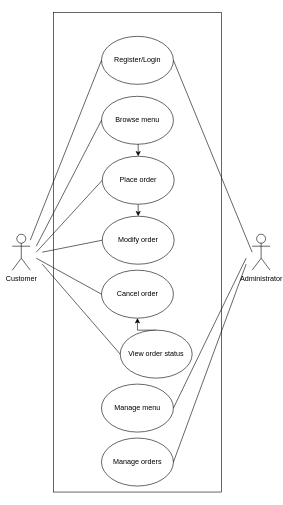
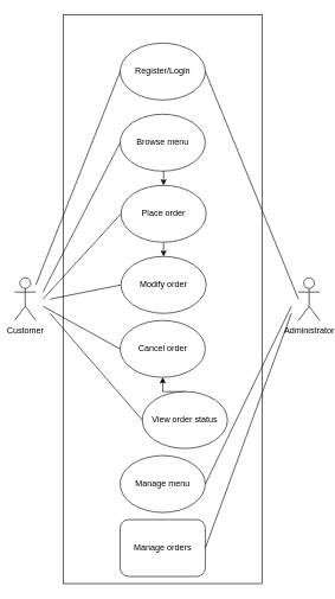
  <mxCell id="0" />
  <mxCell id="1" parent="0" />
  <mxCell id="2" value="" style="rounded=0;whiteSpace=wrap;html=1;direction=south;" parent="1" vertex="1"><mxGeometry x="88.75" y="20" width="280" height="800" as="geometry" /></mxCell>
  <mxCell id="3" value="Administrator" style="shape=umlActor;verticalLabelPosition=bottom;verticalAlign=top;html=1;outlineConnect=0;" parent="1" vertex="1"><mxGeometry x="420" y="390" width="30" height="60" as="geometry" /></mxCell>
  <mxCell id="4" value="Customer" style="shape=umlActor;verticalLabelPosition=bottom;verticalAlign=top;html=1;outlineConnect=0;" parent="1" vertex="1"><mxGeometry x="20" y="390" width="30" height="60" as="geometry" /></mxCell>
  <mxCell id="5" value="Register/Login" style="ellipse;whiteSpace=wrap;html=1;" parent="1" vertex="1"><mxGeometry x="168.75" y="60" width="120" height="80" as="geometry" /></mxCell>
  <mxCell id="6" style="edgeStyle=orthogonalEdgeStyle;rounded=0;orthogonalLoop=1;jettySize=auto;html=1;exitX=0.5;exitY=1;exitDx=0;exitDy=0;entryX=0.5;entryY=0;entryDx=0;entryDy=0;" parent="1" source="7" target="9" edge="1"><mxGeometry relative="1" as="geometry" /></mxCell>
  <mxCell id="7" value="Browse menu" style="ellipse;whiteSpace=wrap;html=1;" parent="1" vertex="1"><mxGeometry x="168.75" y="160" width="120" height="80" as="geometry" /></mxCell>
  <mxCell id="8" style="edgeStyle=orthogonalEdgeStyle;rounded=0;orthogonalLoop=1;jettySize=auto;html=1;exitX=0.5;exitY=1;exitDx=0;exitDy=0;entryX=0.5;entryY=0;entryDx=0;entryDy=0;" parent="1" source="9" target="10" edge="1"><mxGeometry relative="1" as="geometry" /></mxCell>
  <mxCell id="9" value="Place order" style="ellipse;whiteSpace=wrap;html=1;" parent="1" vertex="1"><mxGeometry x="170" y="260" width="120" height="80" as="geometry" /></mxCell>
  <mxCell id="10" value="Modify order" style="ellipse;whiteSpace=wrap;html=1;" parent="1" vertex="1"><mxGeometry x="170" y="360" width="120" height="80" as="geometry" /></mxCell>
  <mxCell id="11" value="Cancel order" style="ellipse;whiteSpace=wrap;html=1;" parent="1" vertex="1"><mxGeometry x="168.75" y="450" width="120" height="80" as="geometry" /></mxCell>
  <mxCell id="12" style="edgeStyle=orthogonalEdgeStyle;rounded=0;orthogonalLoop=1;jettySize=auto;html=1;exitX=0.5;exitY=0;exitDx=0;exitDy=0;entryX=0.5;entryY=1;entryDx=0;entryDy=0;" parent="1" source="13" target="11" edge="1"><mxGeometry relative="1" as="geometry" /></mxCell>
  <mxCell id="13" value="View order status" style="ellipse;whiteSpace=wrap;html=1;" parent="1" vertex="1"><mxGeometry x="200" y="550" width="120" height="80" as="geometry" /></mxCell>
  <mxCell id="14" value="Manage menu" style="ellipse;whiteSpace=wrap;html=1;" parent="1" vertex="1"><mxGeometry x="168.75" y="640" width="120" height="80" as="geometry" /></mxCell>
- <mxCell id="15" value="Manage orders" style="ellipse;whiteSpace=wrap;html=1;" parent="1" vertex="1"><mxGeometry x="168.75" y="730" width="120" height="80" as="geometry" /></mxCell>
+ <mxCell id="15" value="Manage orders" style="whiteSpace=wrap;html=1;rounded=1;" parent="1" vertex="1"><mxGeometry x="168.75" y="730" width="120" height="80" as="geometry" /></mxCell>
  <mxCell id="16" value="" style="endArrow=none;html=1;rounded=0;entryX=0;entryY=0.5;entryDx=0;entryDy=0;" parent="1" target="5" edge="1"><mxGeometry width="50" height="50" relative="1" as="geometry"><mxPoint x="50" y="400" as="sourcePoint" /><mxPoint x="110" y="360" as="targetPoint" /></mxGeometry></mxCell>
  <mxCell id="17" value="" style="endArrow=none;html=1;rounded=0;exitX=1;exitY=0.5;exitDx=0;exitDy=0;" parent="1" source="5" edge="1"><mxGeometry width="50" height="50" relative="1" as="geometry"><mxPoint x="370" y="470" as="sourcePoint" /><mxPoint x="420" y="420" as="targetPoint" /></mxGeometry></mxCell>
  <mxCell id="18" value="" style="endArrow=none;html=1;rounded=0;entryX=0;entryY=0.5;entryDx=0;entryDy=0;" parent="1" target="7" edge="1"><mxGeometry width="50" height="50" relative="1" as="geometry"><mxPoint x="60" y="410" as="sourcePoint" /><mxPoint x="100" y="375" as="targetPoint" /></mxGeometry></mxCell>
  <mxCell id="19" value="" style="endArrow=none;html=1;rounded=0;entryX=0;entryY=0.5;entryDx=0;entryDy=0;" parent="1" target="9" edge="1"><mxGeometry width="50" height="50" relative="1" as="geometry"><mxPoint x="60" y="420" as="sourcePoint" /><mxPoint x="110" y="390" as="targetPoint" /></mxGeometry></mxCell>
  <mxCell id="20" value="" style="endArrow=none;html=1;rounded=0;entryX=0;entryY=0.5;entryDx=0;entryDy=0;" parent="1" target="10" edge="1"><mxGeometry width="50" height="50" relative="1" as="geometry"><mxPoint x="70" y="420" as="sourcePoint" /><mxPoint x="110" y="400" as="targetPoint" /></mxGeometry></mxCell>
  <mxCell id="21" value="" style="endArrow=none;html=1;rounded=0;entryX=0;entryY=0.5;entryDx=0;entryDy=0;" parent="1" target="11" edge="1"><mxGeometry width="50" height="50" relative="1" as="geometry"><mxPoint x="60" y="430" as="sourcePoint" /><mxPoint x="120" y="430" as="targetPoint" /></mxGeometry></mxCell>
  <mxCell id="22" value="" style="endArrow=none;html=1;rounded=0;entryX=0;entryY=0.5;entryDx=0;entryDy=0;" parent="1" target="13" edge="1"><mxGeometry width="50" height="50" relative="1" as="geometry"><mxPoint x="70" y="440" as="sourcePoint" /><mxPoint x="80" y="480" as="targetPoint" /></mxGeometry></mxCell>
  <mxCell id="23" value="" style="endArrow=none;html=1;rounded=0;exitX=1;exitY=0.5;exitDx=0;exitDy=0;" parent="1" source="14" edge="1"><mxGeometry width="50" height="50" relative="1" as="geometry"><mxPoint x="340" y="580" as="sourcePoint" /><mxPoint x="410" y="430" as="targetPoint" /></mxGeometry></mxCell>
  <mxCell id="24" value="" style="endArrow=none;html=1;rounded=0;exitX=1;exitY=0.5;exitDx=0;exitDy=0;" parent="1" source="15" edge="1"><mxGeometry width="50" height="50" relative="1" as="geometry"><mxPoint x="350" y="650" as="sourcePoint" /><mxPoint x="410" y="440" as="targetPoint" /></mxGeometry></mxCell>
  <mxCell id="25" style="edgeStyle=orthogonalEdgeStyle;rounded=0;orthogonalLoop=1;jettySize=auto;html=1;exitX=1;exitY=0.5;exitDx=0;exitDy=0;" parent="1" source="2" target="2" edge="1"><mxGeometry relative="1" as="geometry" /></mxCell>
